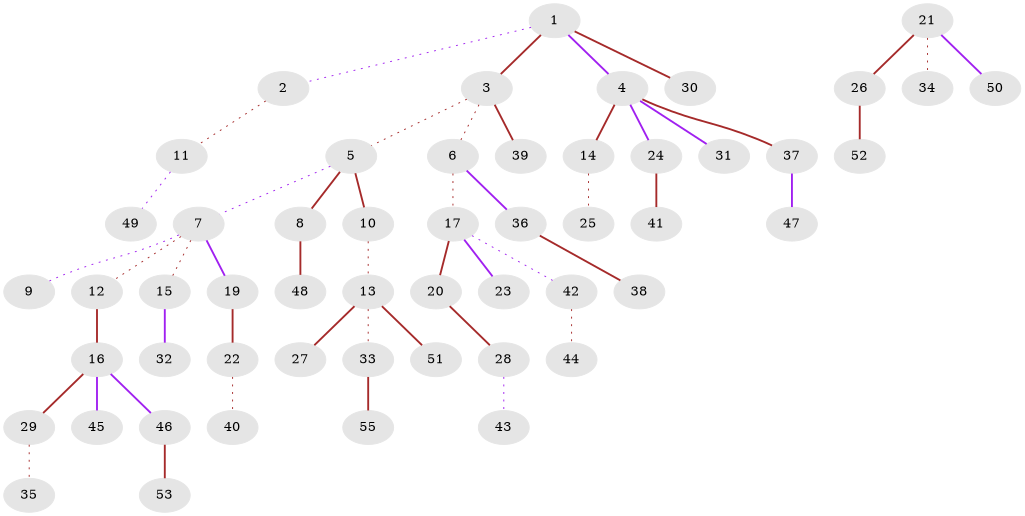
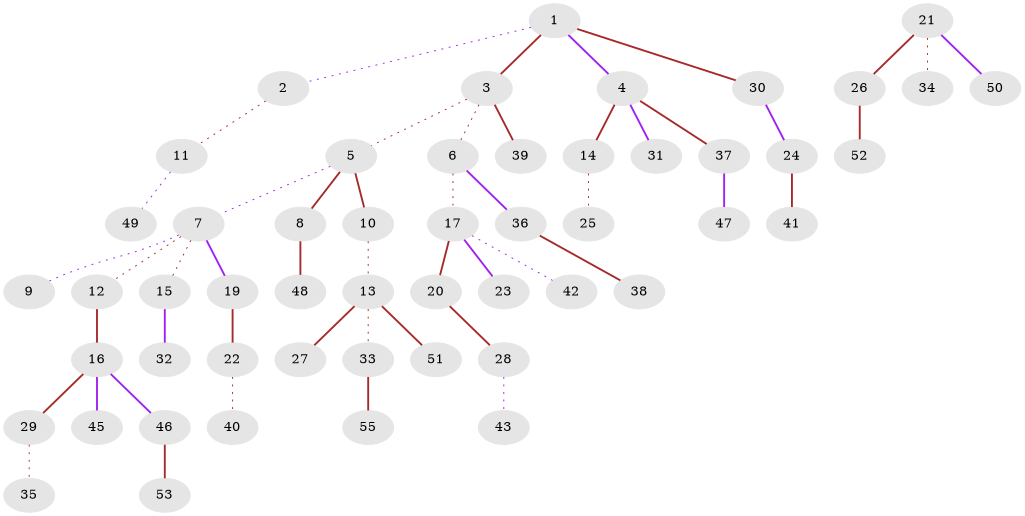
  graph {
    node [color=gray90 style=filled]
    edge [color=brown style=bold]
    1
    2
    3
    4
    30
    11
    5
    6
    39
    14
    24
    31
    37
    49
    7
    8
    10
    17
    36
    25
    41
    47
    9
    12
    15
    19
    48
    13
    20
    23
    42
    38
    16
    32
    22
    27
    33
    51
    29
    45
    46
    55
    21
    26
    34
    50
    35
    53
    28
-   44
    40
    43
    52
    1 -- 2 [color=purple style=dotted]
    1 -- 3
    1 -- 4 [color=purple]
    1 -- 30
    2 -- 11 [style=dotted]
    3 -- 5 [style=dotted]
    3 -- 6 [style=dotted]
    3 -- 39
    4 -- 14
-   4 -- 24 [color=purple]
+   30 -- 24 [color=purple]
    4 -- 31 [color=purple]
    4 -- 37
    11 -- 49 [color=purple style=dotted]
    5 -- 7 [color=purple style=dotted]
    5 -- 8
    5 -- 10
    6 -- 17 [style=dotted]
    6 -- 36 [color=purple]
    14 -- 25 [style=dotted]
    24 -- 41
    37 -- 47 [color=purple]
    7 -- 9 [color=purple style=dotted]
    7 -- 12 [style=dotted]
    7 -- 15 [style=dotted]
    7 -- 19 [color=purple]
    8 -- 48
    10 -- 13 [style=dotted]
    17 -- 20
    17 -- 23 [color=purple]
    17 -- 42 [color=purple style=dotted]
    36 -- 38
    12 -- 16
    15 -- 32 [color=purple]
    19 -- 22
    13 -- 27
    13 -- 33 [style=dotted]
    13 -- 51
    20 -- 28
-   42 -- 44 [style=dotted]
    16 -- 29
    16 -- 45 [color=purple]
    16 -- 46 [color=purple]
    22 -- 40 [style=dotted]
    33 -- 55
    29 -- 35 [style=dotted]
    46 -- 53
    21 -- 26
    21 -- 34 [style=dotted]
    21 -- 50 [color=purple]
    26 -- 52
    28 -- 43 [color=purple style=dotted]
  }
